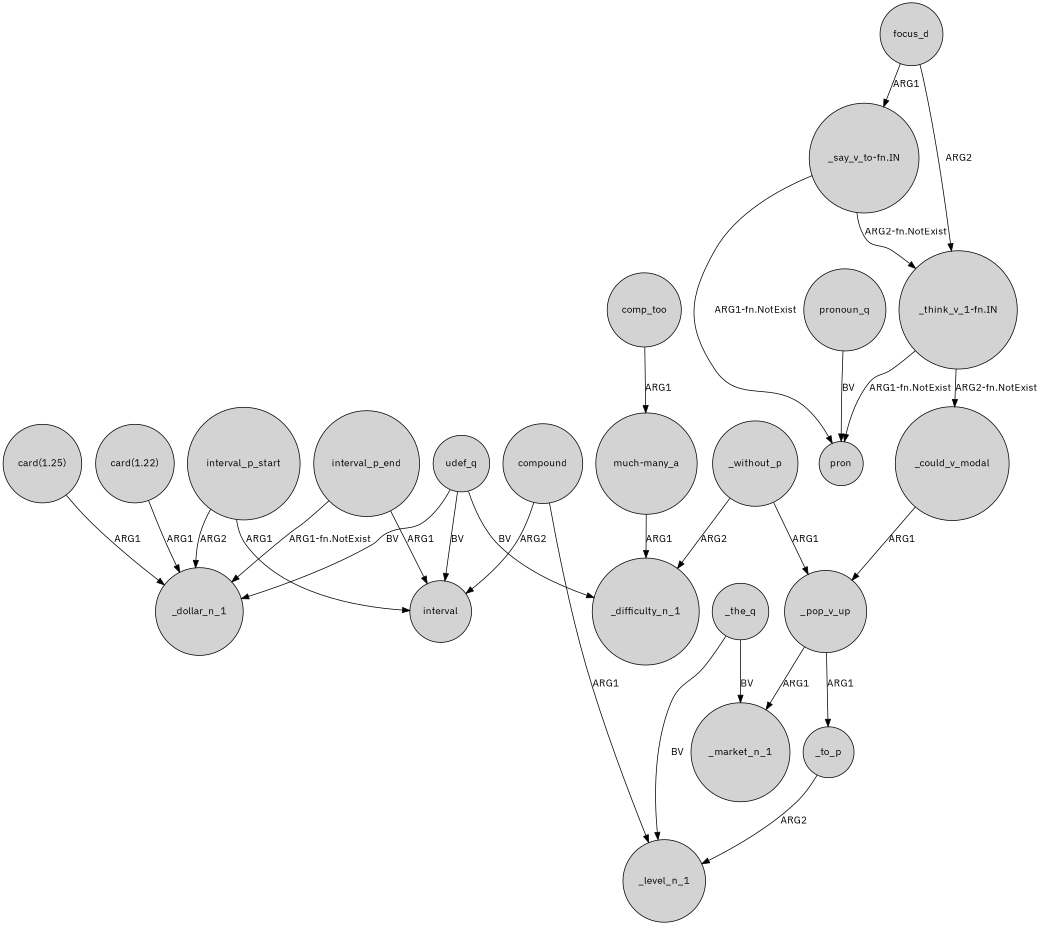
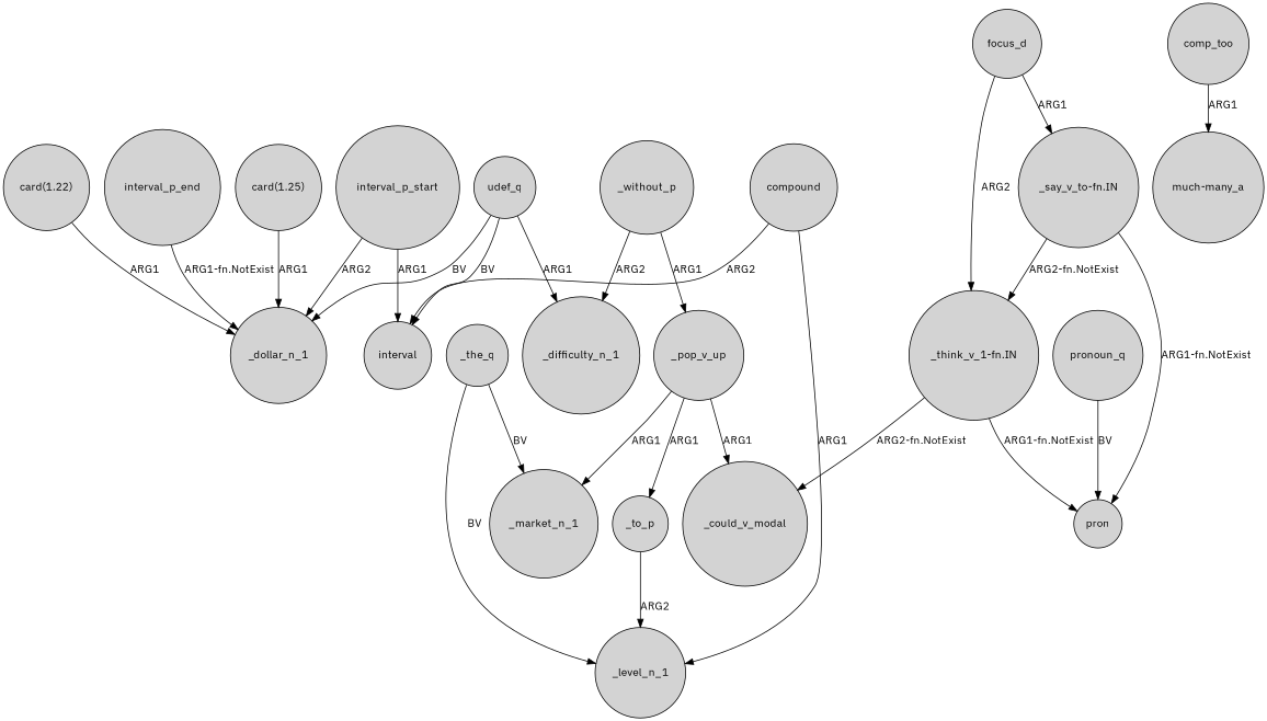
  digraph {
    fontname="IBM Plex Sans"
    node [fontname="IBM Plex Sans" shape=circle style=filled]
    edge [fontname="IBM Plex Sans"]
    "card(1.25)"
    _dollar_n_1
    focus_d
    "_think_v_1-fn.IN"
    "_say_v_to-fn.IN"
    pron
    _could_v_modal
    _pop_v_up
    comp_too
    "much-many_a"
    _difficulty_n_1
    _without_p
    _market_n_1
    _to_p
    udef_q
    interval
    _level_n_1
    "card(1.22)"
    _the_q
    pronoun_q
    interval_p_start
    compound
    interval_p_end
    "card(1.25)" -> _dollar_n_1 [label=ARG1]
    focus_d -> "_think_v_1-fn.IN" [label=ARG2]
    focus_d -> "_say_v_to-fn.IN" [label=ARG1]
    "_think_v_1-fn.IN" -> pron [label="ARG1-fn.NotExist"]
    "_think_v_1-fn.IN" -> _could_v_modal [label="ARG2-fn.NotExist"]
    "_say_v_to-fn.IN" -> "_think_v_1-fn.IN" [label="ARG2-fn.NotExist"]
    "_say_v_to-fn.IN" -> pron [label="ARG1-fn.NotExist"]
-   _could_v_modal -> _pop_v_up [label=ARG1]
+   _pop_v_up -> _could_v_modal [label=ARG1]
    _pop_v_up -> _market_n_1 [label=ARG1]
    _pop_v_up -> _to_p [label=ARG1]
    comp_too -> "much-many_a" [label=ARG1]
-   "much-many_a" -> _difficulty_n_1 [label=ARG1]
    _without_p -> _pop_v_up [label=ARG1]
    _without_p -> _difficulty_n_1 [label=ARG2]
    _to_p -> _level_n_1 [label=ARG2]
    udef_q -> _dollar_n_1 [label=BV]
-   udef_q -> _difficulty_n_1 [label=BV]
+   udef_q -> _difficulty_n_1 [label=ARG1]
    udef_q -> interval [label=BV]
    "card(1.22)" -> _dollar_n_1 [label=ARG1]
    _the_q -> _market_n_1 [label=BV]
    _the_q -> _level_n_1 [label=BV]
    pronoun_q -> pron [label=BV]
    interval_p_start -> _dollar_n_1 [label=ARG2]
    interval_p_start -> interval [label=ARG1]
    compound -> interval [label=ARG2]
    compound -> _level_n_1 [label=ARG1]
    interval_p_end -> _dollar_n_1 [label="ARG1-fn.NotExist"]
-   interval_p_end -> interval [label=ARG1]
  }
